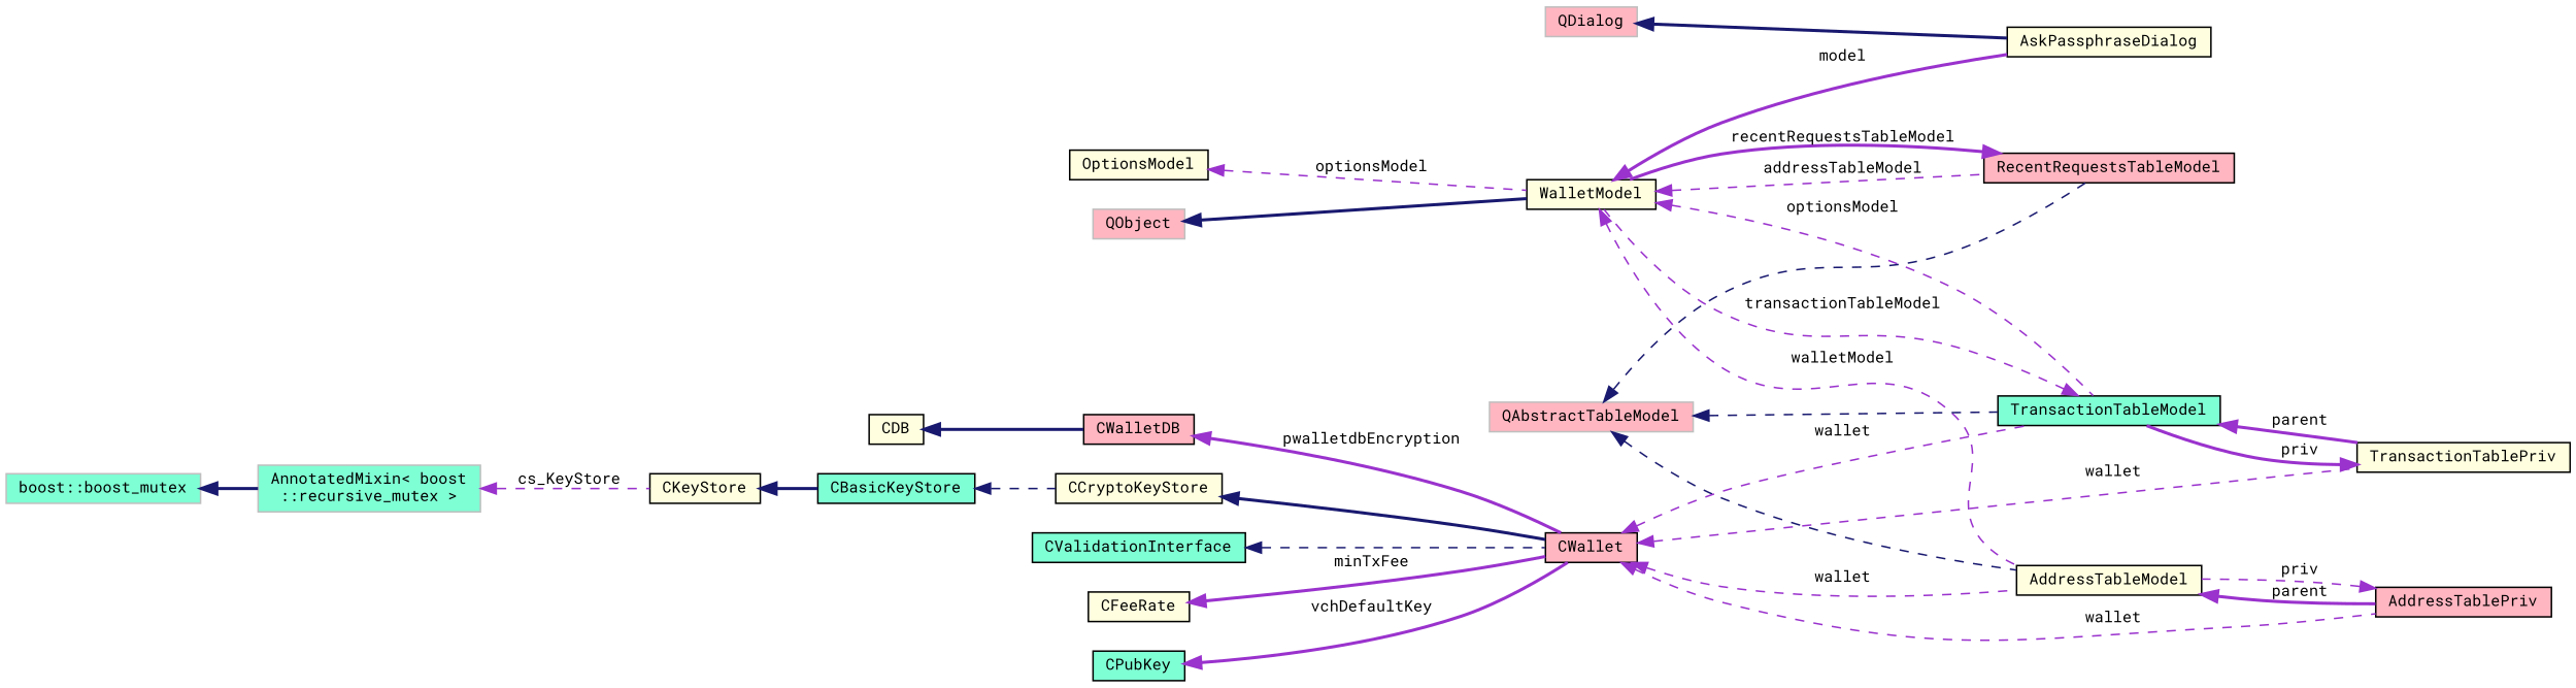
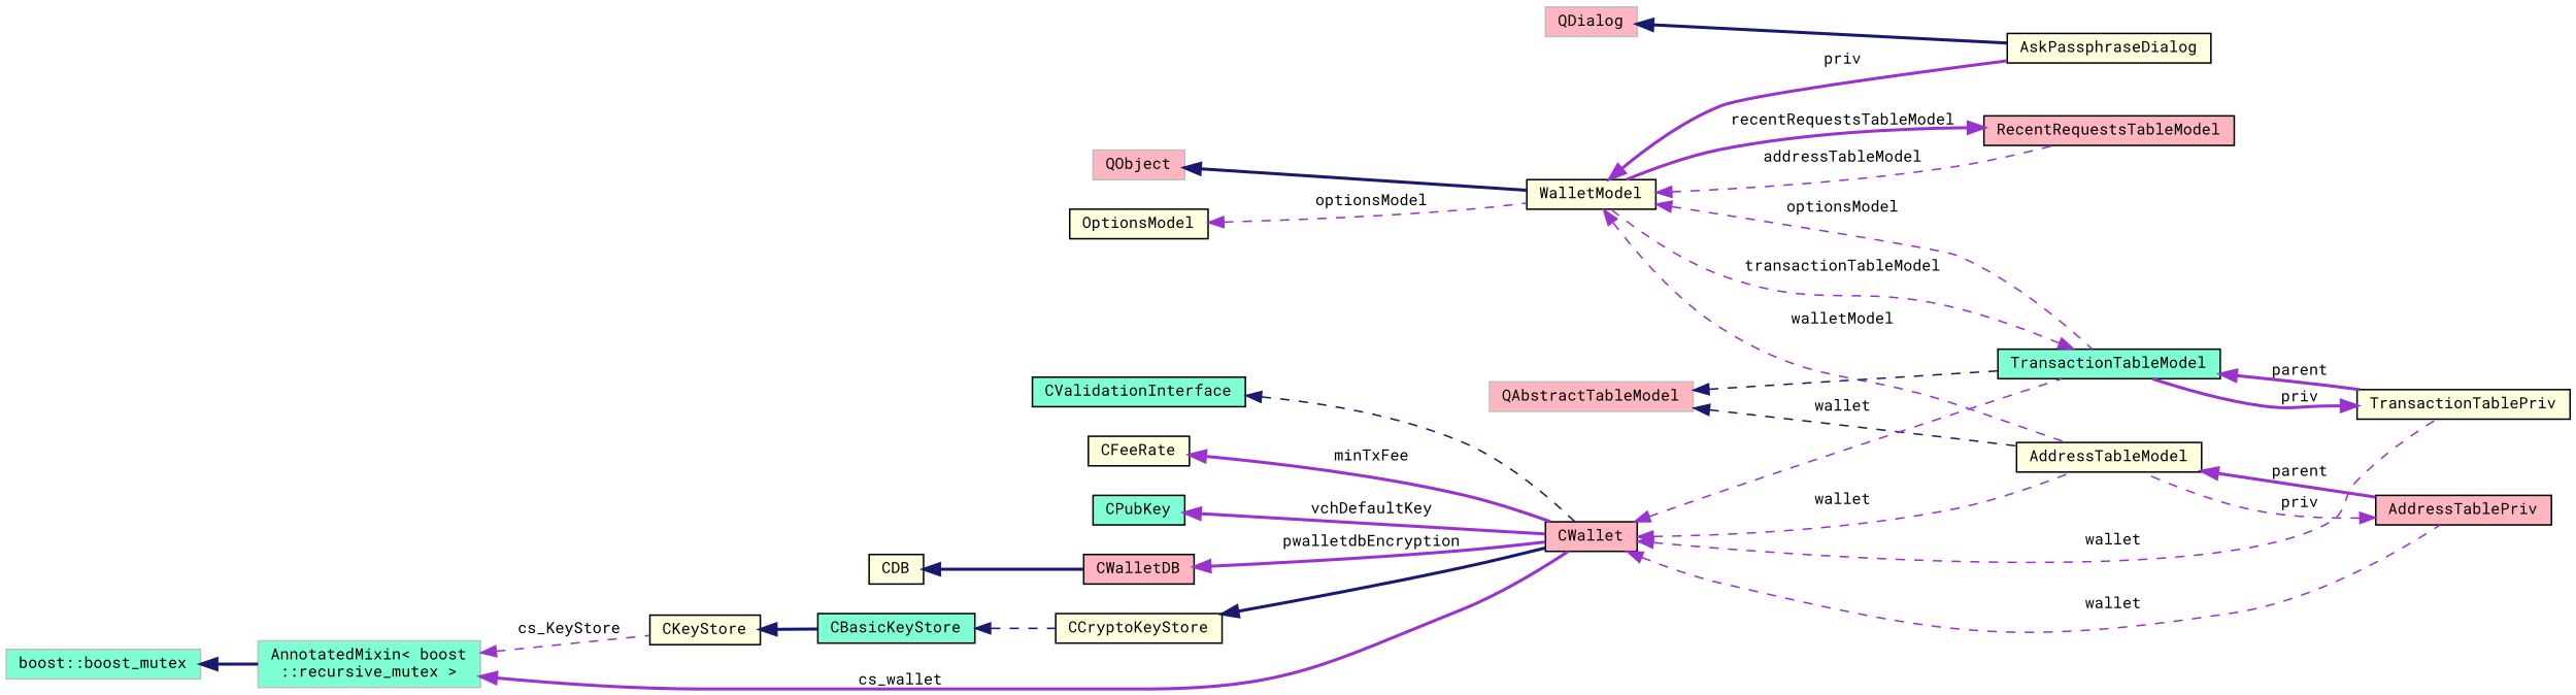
  digraph {
    fontname="Roboto Mono"
    rankdir=LR
    node [color=black fillcolor=lightyellow fontname="Roboto Mono" fontsize=10 shape=record style=filled]
    edge [color=darkorchid3 dir=back fontname="Roboto Mono" fontsize=10 labelfontname=Helvetica labelfontsize=10 style=dashed]
    n1 [fontcolor=black height=0.2 label=AskPassphraseDialog width=0.4]
    n2 [color=grey75 fillcolor=lightpink height=0.2 label=QDialog width=0.4]
    n3 [height=0.2 label=WalletModel width=0.4]
    n4 [fillcolor=aquamarine height=0.2 label=TransactionTableModel width=0.4]
    n5 [height=0.2 label=AddressTableModel width=0.4]
    n6 [fillcolor=lightpink height=0.2 label=RecentRequestsTableModel width=0.4]
    n7 [height=0.2 label=TransactionTablePriv width=0.4]
    n8 [fillcolor=lightpink height=0.2 label=AddressTablePriv width=0.4]
    n9 [color=grey75 fillcolor=lightpink height=0.2 label=QObject width=0.4]
    n10 [color=grey75 fillcolor=lightpink height=0.2 label=QAbstractTableModel width=0.4]
    n11 [fillcolor=lightpink height=0.2 label=CWallet width=0.4]
    n12 [height=0.2 label=CCryptoKeyStore width=0.4]
    n13 [fillcolor=aquamarine height=0.2 label=CBasicKeyStore width=0.4]
    n14 [height=0.2 label=CKeyStore width=0.4]
    n15 [color=grey75 fillcolor=aquamarine height=0.2 label="AnnotatedMixin\< boost\l::recursive_mutex \>" width=0.4]
    n16 [color=grey75 fillcolor=aquamarine height=0.2 label="boost::boost_mutex" width=0.4]
    n17 [fillcolor=aquamarine height=0.2 label=CValidationInterface width=0.4]
    n18 [height=0.2 label=CFeeRate width=0.4]
    n19 [fillcolor=aquamarine height=0.2 label=CPubKey width=0.4]
    n20 [fillcolor=lightpink height=0.2 label=CWalletDB width=0.4]
    n21 [height=0.2 label=CDB width=0.4]
    n22 [height=0.2 label=OptionsModel width=0.4]
    n2 -> n1 [color=midnightblue style=bold]
-   n3 -> n1 [label=" model" style=bold]
+   n3 -> n1 [label=" priv" style=bold]
    n3 -> n4 [label=" optionsModel"]
    n3 -> n5 [label=" walletModel"]
    n3 -> n6 [label=" addressTableModel"]
    n4 -> n3 [label=" transactionTableModel"]
    n4 -> n7 [label=" parent" style=bold]
    n5 -> n8 [label=" parent" style=bold]
    n6 -> n3 [label=" recentRequestsTableModel" style=bold]
    n7 -> n4 [label=" priv" style=bold]
    n8 -> n5 [label=" priv"]
    n9 -> n3 [color=midnightblue style=bold]
    n10 -> n4 [color=midnightblue]
    n10 -> n5 [color=midnightblue]
-   n10 -> n6 [color=midnightblue]
    n11 -> n4 [label=" wallet"]
    n11 -> n5 [label=" wallet"]
    n11 -> n7 [label=" wallet"]
    n11 -> n8 [label=" wallet"]
    n12 -> n11 [color=midnightblue style=bold]
    n13 -> n12 [color=midnightblue]
    n14 -> n13 [color=midnightblue style=bold]
+   n15 -> n11 [label=" cs_wallet" style=bold]
    n15 -> n14 [label=" cs_KeyStore"]
    n16 -> n15 [color=midnightblue style=bold]
    n17 -> n11 [color=midnightblue]
    n18 -> n11 [label=" minTxFee" style=bold]
    n19 -> n11 [label=" vchDefaultKey" style=bold]
    n20 -> n11 [label=" pwalletdbEncryption" style=bold]
    n21 -> n20 [color=midnightblue style=bold]
    n22 -> n3 [label=" optionsModel"]
  }
